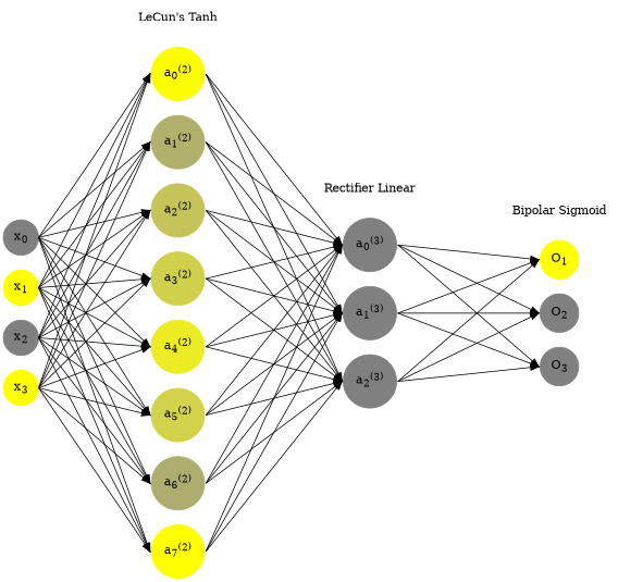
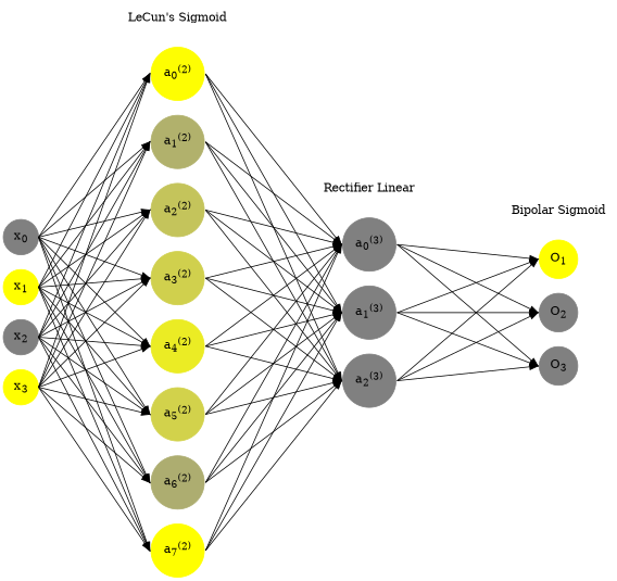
  digraph {
    rankdir=LR
    ranksep=1.4
    splines=false
    node [color="0.1667, 0.0, 0.5" fillcolor="0.1667, 0.0, 0.5" shape=circle style=filled]
    edge [headport=w style=solid tailport=e]
    n1 [label=<x<sub>0</sub>>]
    n2 [color="0.1667, 1.0, 1.0" fillcolor="0.1667, 1.0, 1.0" label=<x<sub>1</sub>>]
    n3 [label=<x<sub>2</sub>>]
    n4 [color="0.1667, 1.0, 1.0" fillcolor="0.1667, 1.0, 1.0" label=<x<sub>3</sub>>]
    n5 [color="0.1667, 0.989496, 0.994748" fillcolor="0.1667, 0.989496, 0.994748" label=<a<sub>0</sub><sup>(2)</sup>>]
    n6 [color="0.1667, 0.385298, 0.692649" fillcolor="0.1667, 0.385298, 0.692649" label=<a<sub>1</sub><sup>(2)</sup>>]
    n7 [color="0.1667, 0.534800, 0.767400" fillcolor="0.1667, 0.534800, 0.767400" label=<a<sub>2</sub><sup>(2)</sup>>]
    n8 [color="0.1667, 0.629979, 0.814990" fillcolor="0.1667, 0.629979, 0.814990" label=<a<sub>3</sub><sup>(2)</sup>>]
    n9 [color="0.1667, 0.844047, 0.922023" fillcolor="0.1667, 0.844047, 0.922023" label=<a<sub>4</sub><sup>(2)</sup>>]
    n10 [color="0.1667, 0.641667, 0.820834" fillcolor="0.1667, 0.641667, 0.820834" label=<a<sub>5</sub><sup>(2)</sup>>]
    n11 [color="0.1667, 0.352166, 0.676083" fillcolor="0.1667, 0.352166, 0.676083" label=<a<sub>6</sub><sup>(2)</sup>>]
    n12 [color="0.1667, 1.215985, 1.107993" fillcolor="0.1667, 1.215985, 1.107993" label=<a<sub>7</sub><sup>(2)</sup>>]
    n13 [color="0.1667, 0.000000, 0.500000" fillcolor="0.1667, 0.000000, 0.500000" label=<a<sub>0</sub><sup>(3)</sup>>]
    n14 [color="0.1667, 0.000000, 0.500000" fillcolor="0.1667, 0.000000, 0.500000" label=<a<sub>1</sub><sup>(3)</sup>>]
    n15 [color="0.1667, 0.000000, 0.500000" fillcolor="0.1667, 0.000000, 0.500000" label=<a<sub>2</sub><sup>(3)</sup>>]
    n16 [color="0.1667, 1.0, 1.0" fillcolor="0.1667, 1.0, 1.0" label=<O<sub>1</sub>>]
    n17 [label=<O<sub>2</sub>>]
    n18 [label=<O<sub>3</sub>>]
-   n19 [label="LeCun's Tanh" shape=plaintext color="" fillcolor="" style=""]
+   n19 [label="LeCun's Sigmoid" shape=plaintext color="" fillcolor="" style=""]
    n20 [label="Rectifier Linear" shape=plaintext color="" fillcolor="" style=""]
    n21 [label="Bipolar Sigmoid" shape=plaintext color="" fillcolor="" style=""]
    subgraph sub_1 {
      n1
    }
    subgraph sub_2 {
      n2
    }
    subgraph sub_3 {
      n3
    }
    subgraph sub_4 {
      n4
    }
    subgraph sub_5 {
      n5
    }
    subgraph sub_6 {
      n6
    }
    subgraph sub_7 {
      n7
    }
    subgraph sub_8 {
      n8
    }
    subgraph sub_9 {
      n9
    }
    subgraph sub_10 {
      n10
    }
    subgraph sub_11 {
      n11
    }
    subgraph sub_12 {
      n12
    }
    subgraph sub_13 {
      n13
    }
    subgraph sub_14 {
      n14
    }
    subgraph sub_15 {
      n15
    }
    subgraph sub_16 {
      n16
    }
    subgraph sub_17 {
      n17
    }
    subgraph sub_18 {
      n18
    }
    subgraph sub_19 {
      rank=same
      n1
      n2
      n3
      n4
    }
    subgraph sub_20 {
      rank=same
      n5
      n6
      n7
      n8
      n9
      n10
      n11
      n12
    }
    subgraph sub_21 {
      rank=same
      n13
      n14
      n15
    }
    subgraph sub_22 {
      rank=same
      n16
      n17
      n18
    }
    subgraph sub_23 {
      rank=same
      n5
      n19
    }
    subgraph sub_24 {
      rank=same
      n13
      n20
    }
    subgraph sub_25 {
      rank=same
      n16
      n21
    }
    n1 -> n2 [style=invis]
    n1 -> n5
    n1 -> n6
    n1 -> n7
    n1 -> n8
    n1 -> n9
    n1 -> n10
    n1 -> n11
    n1 -> n12
    n2 -> n3 [style=invis]
    n2 -> n5
    n2 -> n6
    n2 -> n7
    n2 -> n8
    n2 -> n9
    n2 -> n10
    n2 -> n11
    n2 -> n12
    n3 -> n4 [style=invis]
    n3 -> n5
    n3 -> n6
    n3 -> n7
    n3 -> n8
    n3 -> n9
    n3 -> n10
    n3 -> n11
    n3 -> n12
    n4 -> n5
    n4 -> n6
    n4 -> n7
    n4 -> n8
    n4 -> n9
    n4 -> n10
    n4 -> n11
    n4 -> n12
    n5 -> n6 [style=invis]
    n5 -> n13
    n5 -> n14
    n5 -> n15
    n6 -> n7 [style=invis]
    n6 -> n13
    n6 -> n14
    n6 -> n15
    n7 -> n8 [style=invis]
    n7 -> n13
    n7 -> n14
    n7 -> n15
    n8 -> n9 [style=invis]
    n8 -> n13
    n8 -> n14
    n8 -> n15
    n9 -> n10 [style=invis]
    n9 -> n13
    n9 -> n14
    n9 -> n15
    n10 -> n11 [style=invis]
    n10 -> n13
    n10 -> n14
    n10 -> n15
    n11 -> n12 [style=invis]
    n11 -> n13
    n11 -> n14
    n11 -> n15
    n12 -> n13
    n12 -> n14
    n12 -> n15
    n13 -> n14 [style=invis]
    n13 -> n16
    n13 -> n17
    n13 -> n18
    n14 -> n15 [style=invis]
    n14 -> n16
    n14 -> n17
    n14 -> n18
    n15 -> n16
    n15 -> n17
    n15 -> n18
    n16 -> n17 [style=invis]
    n17 -> n18 [style=invis]
    n19 -> n5 [style=invis]
    n20 -> n13 [style=invis]
    n21 -> n16 [style=invis]
  }
